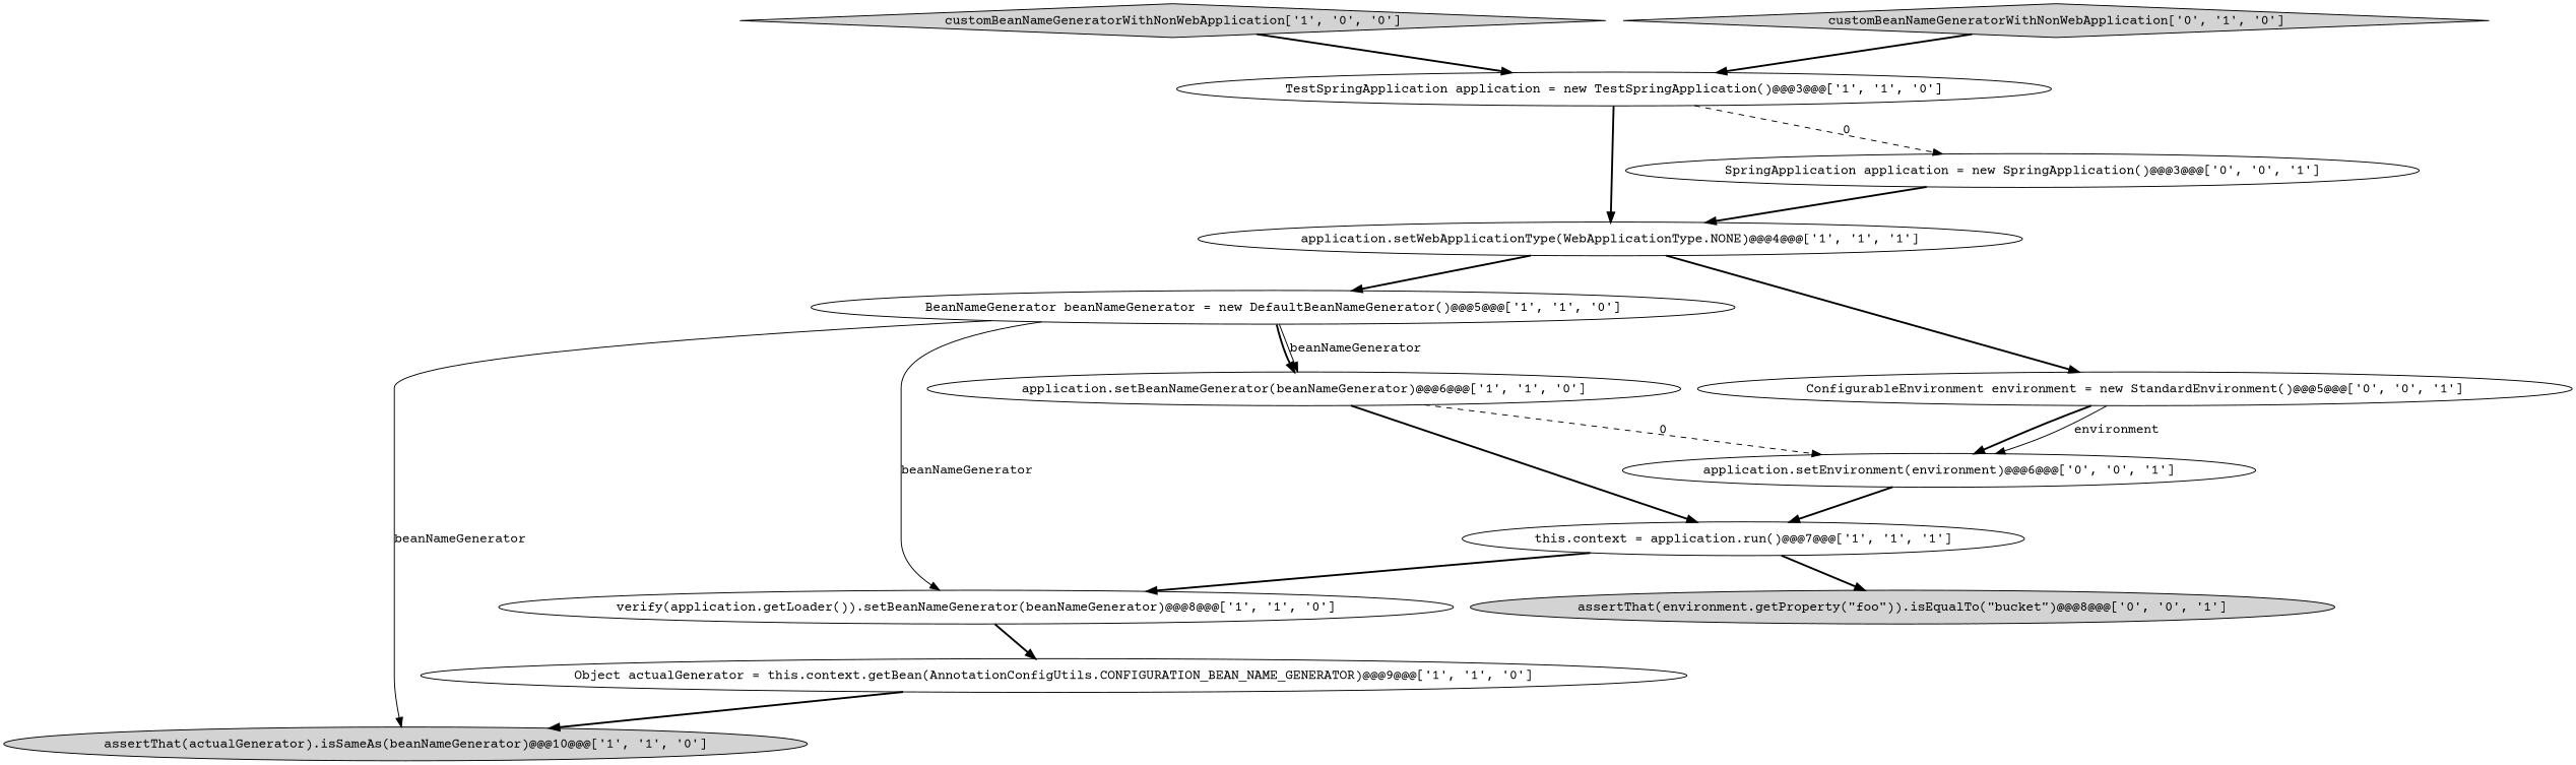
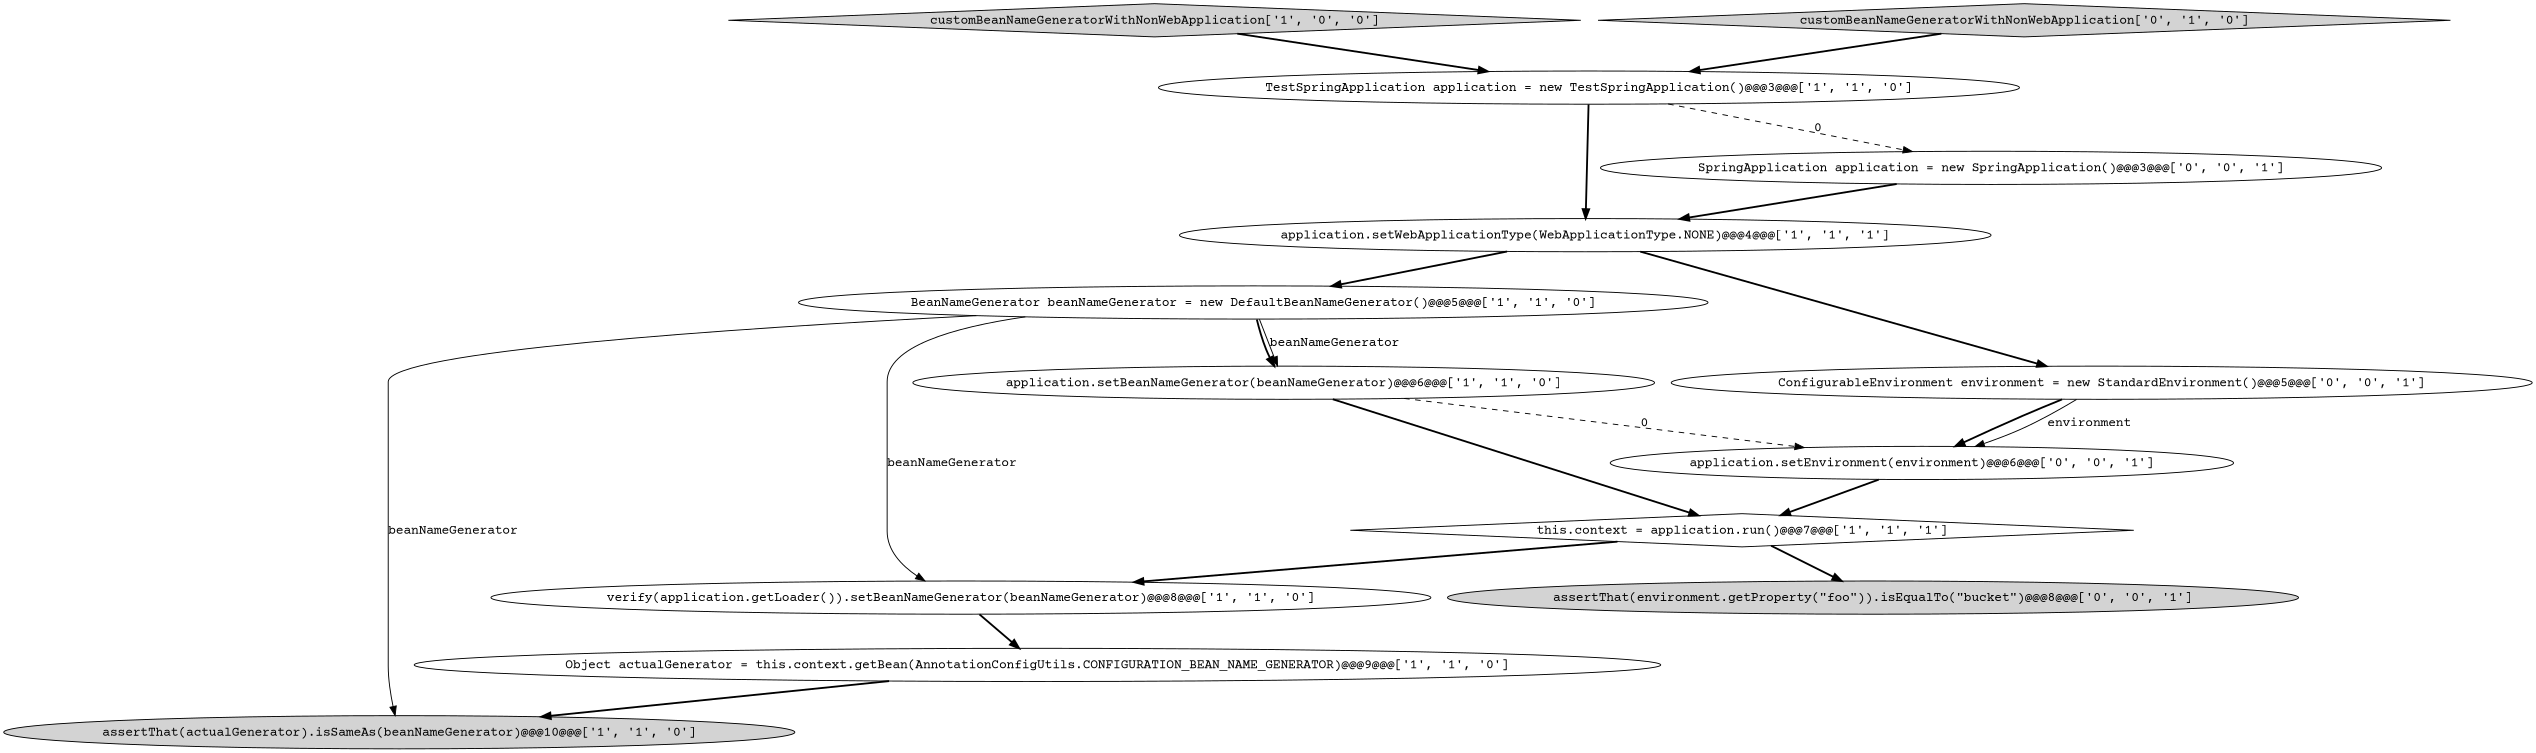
  digraph {
    fontname="Courier Prime"
    node [fillcolor=white fontname="Courier Prime" shape=ellipse style=filled]
    edge [fontname="Courier Prime" style=bold]
    n1 [label="BeanNameGenerator beanNameGenerator = new DefaultBeanNameGenerator()@@@5@@@['1', '1', '0']"]
    n2 [fillcolor=lightgray label="assertThat(actualGenerator).isSameAs(beanNameGenerator)@@@10@@@['1', '1', '0']"]
    n3 [label="verify(application.getLoader()).setBeanNameGenerator(beanNameGenerator)@@@8@@@['1', '1', '0']"]
    n4 [label="application.setBeanNameGenerator(beanNameGenerator)@@@6@@@['1', '1', '0']"]
    n5 [label="Object actualGenerator = this.context.getBean(AnnotationConfigUtils.CONFIGURATION_BEAN_NAME_GENERATOR)@@@9@@@['1', '1', '0']"]
    n6 [label="application.setEnvironment(environment)@@@6@@@['0', '0', '1']"]
-   n7 [label="this.context = application.run()@@@7@@@['1', '1', '1']"]
+   n7 [label="this.context = application.run()@@@7@@@['1', '1', '1']" shape=diamond]
    n8 [fillcolor=lightgray label="customBeanNameGeneratorWithNonWebApplication['1', '0', '0']" shape=diamond]
    n9 [label="TestSpringApplication application = new TestSpringApplication()@@@3@@@['1', '1', '0']"]
    n10 [label="SpringApplication application = new SpringApplication()@@@3@@@['0', '0', '1']"]
    n11 [label="application.setWebApplicationType(WebApplicationType.NONE)@@@4@@@['1', '1', '1']"]
    n12 [fillcolor=lightgray label="customBeanNameGeneratorWithNonWebApplication['0', '1', '0']" shape=diamond]
    n13 [fillcolor=lightgray label="assertThat(environment.getProperty(\"foo\")).isEqualTo(\"bucket\")@@@8@@@['0', '0', '1']"]
    n14 [label="ConfigurableEnvironment environment = new StandardEnvironment()@@@5@@@['0', '0', '1']"]
    n1 -> n2 [label=beanNameGenerator style=solid]
    n1 -> n3 [label=beanNameGenerator style=solid]
    n1 -> n4
    n1 -> n4 [label=beanNameGenerator style=solid]
    n3 -> n5
    n4 -> n6 [label=0 style=dashed]
    n4 -> n7
    n5 -> n2
    n6 -> n7
    n7 -> n3
    n7 -> n13
    n8 -> n9
    n9 -> n10 [label=0 style=dashed]
    n9 -> n11
    n10 -> n11
    n11 -> n1
    n11 -> n14
    n12 -> n9
    n14 -> n6
    n14 -> n6 [label=environment style=solid]
  }
